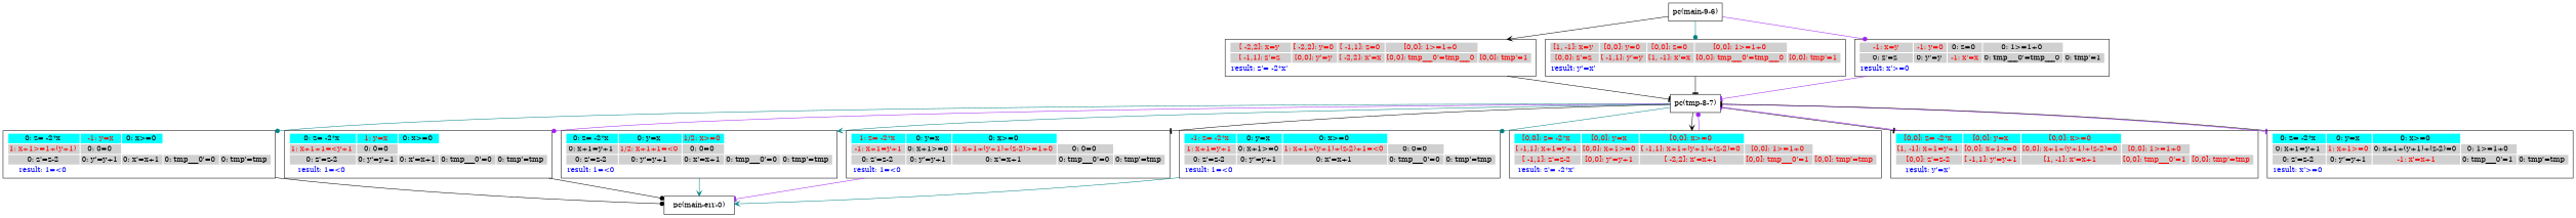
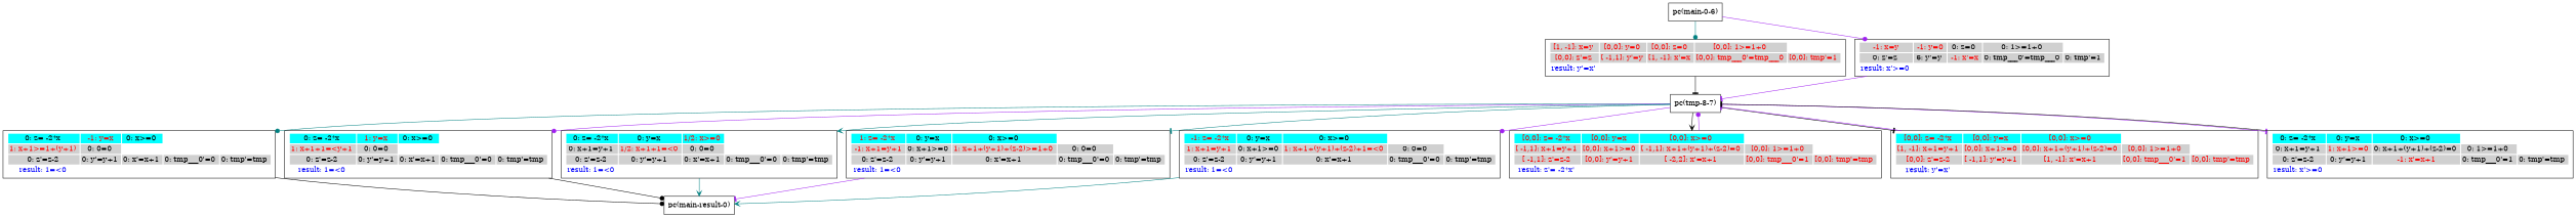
  digraph {
    rankdir=TB
    node [shape=box]
    edge [arrowhead=tee color=black]
-   n1 [label="pc(main-9-6)"]
-   n2 [label=<<TABLE border="0"><TR><TD bgcolor = "#D0D0D0"><FONT COLOR="red">[ -2,2]: x=y </FONT></TD><TD bgcolor = "#D0D0D0"><FONT COLOR="red">[ -2,2]: y=0 </FONT></TD><TD bgcolor = "#D0D0D0"><FONT COLOR="red">[ -1,1]: z=0 </FONT></TD><TD bgcolor = "#D0D0D0"><FONT COLOR="red">[0,0]: 1&#062;=1+0 </FONT></TD></TR><TR><TD bgcolor = "#D0D0D0"><FONT COLOR="red">[ -1,1]: z'=z </FONT></TD><TD bgcolor = "#D0D0D0"><FONT COLOR="red">[0,0]: y'=y </FONT></TD><TD bgcolor = "#D0D0D0"><FONT COLOR="red">[ -2,2]: x'=x </FONT></TD><TD bgcolor = "#D0D0D0"><FONT COLOR="red">[0,0]: tmp___0'=tmp___0 </FONT></TD><TD bgcolor = "#D0D0D0"><FONT COLOR="red">[0,0]: tmp'=1 </FONT></TD></TR><TR><TD bgcolor = "white"><FONT COLOR="blue">result: z'= -2*x' </FONT></TD></TR></TABLE>>]
+   n1 [label="pc(main-0-6)"]
    n3 [label=<<TABLE border="0"><TR><TD bgcolor = "#D0D0D0"><FONT COLOR="red">[1, -1]: x=y </FONT></TD><TD bgcolor = "#D0D0D0"><FONT COLOR="red">[0,0]: y=0 </FONT></TD><TD bgcolor = "#D0D0D0"><FONT COLOR="red">[0,0]: z=0 </FONT></TD><TD bgcolor = "#D0D0D0"><FONT COLOR="red">[0,0]: 1&#062;=1+0 </FONT></TD></TR><TR><TD bgcolor = "#D0D0D0"><FONT COLOR="red">[0,0]: z'=z </FONT></TD><TD bgcolor = "#D0D0D0"><FONT COLOR="red">[ -1,1]: y'=y </FONT></TD><TD bgcolor = "#D0D0D0"><FONT COLOR="red">[1, -1]: x'=x </FONT></TD><TD bgcolor = "#D0D0D0"><FONT COLOR="red">[0,0]: tmp___0'=tmp___0 </FONT></TD><TD bgcolor = "#D0D0D0"><FONT COLOR="red">[0,0]: tmp'=1 </FONT></TD></TR><TR><TD bgcolor = "white"><FONT COLOR="blue">result: y'=x' </FONT></TD></TR></TABLE>>]
-   n4 [label=<<TABLE border="0"><TR><TD bgcolor = "#D0D0D0"><FONT COLOR="red"> -1: x=y </FONT></TD><TD bgcolor = "#D0D0D0"><FONT COLOR="red"> -1: y=0 </FONT></TD><TD bgcolor = "#D0D0D0"><FONT COLOR="black">0: z=0 </FONT></TD><TD bgcolor = "#D0D0D0"><FONT COLOR="black">0: 1&#062;=1+0 </FONT></TD></TR><TR><TD bgcolor = "#D0D0D0"><FONT COLOR="black">0: z'=z </FONT></TD><TD bgcolor = "#D0D0D0"><FONT COLOR="black">0: y'=y </FONT></TD><TD bgcolor = "#D0D0D0"><FONT COLOR="red"> -1: x'=x </FONT></TD><TD bgcolor = "#D0D0D0"><FONT COLOR="black">0: tmp___0'=tmp___0 </FONT></TD><TD bgcolor = "#D0D0D0"><FONT COLOR="black">0: tmp'=1 </FONT></TD></TR><TR><TD bgcolor = "white"><FONT COLOR="blue">result: x'&#062;=0 </FONT></TD></TR></TABLE>>]
+   n4 [label=<<TABLE border="0"><TR><TD bgcolor = "#D0D0D0"><FONT COLOR="red"> -1: x=y </FONT></TD><TD bgcolor = "#D0D0D0"><FONT COLOR="red"> -1: y=0 </FONT></TD><TD bgcolor = "#D0D0D0"><FONT COLOR="black">0: z=0 </FONT></TD><TD bgcolor = "#D0D0D0"><FONT COLOR="black">0: 1&#062;=1+0 </FONT></TD></TR><TR><TD bgcolor = "#D0D0D0"><FONT COLOR="black">0: z'=z </FONT></TD><TD bgcolor = "#D0D0D0"><FONT COLOR="black">6: y'=y </FONT></TD><TD bgcolor = "#D0D0D0"><FONT COLOR="red"> -1: x'=x </FONT></TD><TD bgcolor = "#D0D0D0"><FONT COLOR="black">0: tmp___0'=tmp___0 </FONT></TD><TD bgcolor = "#D0D0D0"><FONT COLOR="black">0: tmp'=1 </FONT></TD></TR><TR><TD bgcolor = "white"><FONT COLOR="blue">result: x'&#062;=0 </FONT></TD></TR></TABLE>>]
    n5 [label="pc(tmp-8-7)"]
    n6 [label=<<TABLE border="0"><TR><TD bgcolor = "#00FFFF"><FONT COLOR="black">0: z= -2*x </FONT></TD><TD bgcolor = "#00FFFF"><FONT COLOR="red"> -1: y=x </FONT></TD><TD bgcolor = "#00FFFF"><FONT COLOR="black">0: x&#062;=0 </FONT></TD></TR><TR><TD bgcolor = "#D0D0D0"><FONT COLOR="red">1: x+1&#062;=1+(y+1) </FONT></TD><TD bgcolor = "#D0D0D0"><FONT COLOR="black">0: 0=0 </FONT></TD></TR><TR><TD bgcolor = "#D0D0D0"><FONT COLOR="black">0: z'=z-2 </FONT></TD><TD bgcolor = "#D0D0D0"><FONT COLOR="black">0: y'=y+1 </FONT></TD><TD bgcolor = "#D0D0D0"><FONT COLOR="black">0: x'=x+1 </FONT></TD><TD bgcolor = "#D0D0D0"><FONT COLOR="black">0: tmp___0'=0 </FONT></TD><TD bgcolor = "#D0D0D0"><FONT COLOR="black">0: tmp'=tmp </FONT></TD></TR><TR><TD bgcolor = "white"><FONT COLOR="blue">result: 1=&#060;0 </FONT></TD></TR></TABLE>>]
    n7 [label=<<TABLE border="0"><TR><TD bgcolor = "#00FFFF"><FONT COLOR="black">0: z= -2*x </FONT></TD><TD bgcolor = "#00FFFF"><FONT COLOR="red">1: y=x </FONT></TD><TD bgcolor = "#00FFFF"><FONT COLOR="black">0: x&#062;=0 </FONT></TD></TR><TR><TD bgcolor = "#D0D0D0"><FONT COLOR="red">1: x+1+1=&#060;y+1 </FONT></TD><TD bgcolor = "#D0D0D0"><FONT COLOR="black">0: 0=0 </FONT></TD></TR><TR><TD bgcolor = "#D0D0D0"><FONT COLOR="black">0: z'=z-2 </FONT></TD><TD bgcolor = "#D0D0D0"><FONT COLOR="black">0: y'=y+1 </FONT></TD><TD bgcolor = "#D0D0D0"><FONT COLOR="black">0: x'=x+1 </FONT></TD><TD bgcolor = "#D0D0D0"><FONT COLOR="black">0: tmp___0'=0 </FONT></TD><TD bgcolor = "#D0D0D0"><FONT COLOR="black">0: tmp'=tmp </FONT></TD></TR><TR><TD bgcolor = "white"><FONT COLOR="blue">result: 1=&#060;0 </FONT></TD></TR></TABLE>>]
    n8 [label=<<TABLE border="0"><TR><TD bgcolor = "#00FFFF"><FONT COLOR="black">0: z= -2*x </FONT></TD><TD bgcolor = "#00FFFF"><FONT COLOR="black">0: y=x </FONT></TD><TD bgcolor = "#00FFFF"><FONT COLOR="red">1/2: x&#062;=0 </FONT></TD></TR><TR><TD bgcolor = "#D0D0D0"><FONT COLOR="black">0: x+1=y+1 </FONT></TD><TD bgcolor = "#D0D0D0"><FONT COLOR="red">1/2: x+1+1=&#060;0 </FONT></TD><TD bgcolor = "#D0D0D0"><FONT COLOR="black">0: 0=0 </FONT></TD></TR><TR><TD bgcolor = "#D0D0D0"><FONT COLOR="black">0: z'=z-2 </FONT></TD><TD bgcolor = "#D0D0D0"><FONT COLOR="black">0: y'=y+1 </FONT></TD><TD bgcolor = "#D0D0D0"><FONT COLOR="black">0: x'=x+1 </FONT></TD><TD bgcolor = "#D0D0D0"><FONT COLOR="black">0: tmp___0'=0 </FONT></TD><TD bgcolor = "#D0D0D0"><FONT COLOR="black">0: tmp'=tmp </FONT></TD></TR><TR><TD bgcolor = "white"><FONT COLOR="blue">result: 1=&#060;0 </FONT></TD></TR></TABLE>>]
    n9 [label=<<TABLE border="0"><TR><TD bgcolor = "#00FFFF"><FONT COLOR="red">1: z= -2*x </FONT></TD><TD bgcolor = "#00FFFF"><FONT COLOR="black">0: y=x </FONT></TD><TD bgcolor = "#00FFFF"><FONT COLOR="black">0: x&#062;=0 </FONT></TD></TR><TR><TD bgcolor = "#D0D0D0"><FONT COLOR="red"> -1: x+1=y+1 </FONT></TD><TD bgcolor = "#D0D0D0"><FONT COLOR="black">0: x+1&#062;=0 </FONT></TD><TD bgcolor = "#D0D0D0"><FONT COLOR="red">1: x+1+(y+1)+(z-2)&#062;=1+0 </FONT></TD><TD bgcolor = "#D0D0D0"><FONT COLOR="black">0: 0=0 </FONT></TD></TR><TR><TD bgcolor = "#D0D0D0"><FONT COLOR="black">0: z'=z-2 </FONT></TD><TD bgcolor = "#D0D0D0"><FONT COLOR="black">0: y'=y+1 </FONT></TD><TD bgcolor = "#D0D0D0"><FONT COLOR="black">0: x'=x+1 </FONT></TD><TD bgcolor = "#D0D0D0"><FONT COLOR="black">0: tmp___0'=0 </FONT></TD><TD bgcolor = "#D0D0D0"><FONT COLOR="black">0: tmp'=tmp </FONT></TD></TR><TR><TD bgcolor = "white"><FONT COLOR="blue">result: 1=&#060;0 </FONT></TD></TR></TABLE>>]
    n10 [label=<<TABLE border="0"><TR><TD bgcolor = "#00FFFF"><FONT COLOR="red"> -1: z= -2*x </FONT></TD><TD bgcolor = "#00FFFF"><FONT COLOR="black">0: y=x </FONT></TD><TD bgcolor = "#00FFFF"><FONT COLOR="black">0: x&#062;=0 </FONT></TD></TR><TR><TD bgcolor = "#D0D0D0"><FONT COLOR="red">1: x+1=y+1 </FONT></TD><TD bgcolor = "#D0D0D0"><FONT COLOR="black">0: x+1&#062;=0 </FONT></TD><TD bgcolor = "#D0D0D0"><FONT COLOR="red">1: x+1+(y+1)+(z-2)+1=&#060;0 </FONT></TD><TD bgcolor = "#D0D0D0"><FONT COLOR="black">0: 0=0 </FONT></TD></TR><TR><TD bgcolor = "#D0D0D0"><FONT COLOR="black">0: z'=z-2 </FONT></TD><TD bgcolor = "#D0D0D0"><FONT COLOR="black">0: y'=y+1 </FONT></TD><TD bgcolor = "#D0D0D0"><FONT COLOR="black">0: x'=x+1 </FONT></TD><TD bgcolor = "#D0D0D0"><FONT COLOR="black">0: tmp___0'=0 </FONT></TD><TD bgcolor = "#D0D0D0"><FONT COLOR="black">0: tmp'=tmp </FONT></TD></TR><TR><TD bgcolor = "white"><FONT COLOR="blue">result: 1=&#060;0 </FONT></TD></TR></TABLE>>]
    n11 [label=<<TABLE border="0"><TR><TD bgcolor = "#00FFFF"><FONT COLOR="red">[0,0]: z= -2*x </FONT></TD><TD bgcolor = "#00FFFF"><FONT COLOR="red">[0,0]: y=x </FONT></TD><TD bgcolor = "#00FFFF"><FONT COLOR="red">[0,0]: x&#062;=0 </FONT></TD></TR><TR><TD bgcolor = "#D0D0D0"><FONT COLOR="red">[ -1,1]: x+1=y+1 </FONT></TD><TD bgcolor = "#D0D0D0"><FONT COLOR="red">[0,0]: x+1&#062;=0 </FONT></TD><TD bgcolor = "#D0D0D0"><FONT COLOR="red">[ -1,1]: x+1+(y+1)+(z-2)=0 </FONT></TD><TD bgcolor = "#D0D0D0"><FONT COLOR="red">[0,0]: 1&#062;=1+0 </FONT></TD></TR><TR><TD bgcolor = "#D0D0D0"><FONT COLOR="red">[ -1,1]: z'=z-2 </FONT></TD><TD bgcolor = "#D0D0D0"><FONT COLOR="red">[0,0]: y'=y+1 </FONT></TD><TD bgcolor = "#D0D0D0"><FONT COLOR="red">[ -2,2]: x'=x+1 </FONT></TD><TD bgcolor = "#D0D0D0"><FONT COLOR="red">[0,0]: tmp___0'=1 </FONT></TD><TD bgcolor = "#D0D0D0"><FONT COLOR="red">[0,0]: tmp'=tmp </FONT></TD></TR><TR><TD bgcolor = "white"><FONT COLOR="blue">result: z'= -2*x' </FONT></TD></TR></TABLE>>]
    n12 [label=<<TABLE border="0"><TR><TD bgcolor = "#00FFFF"><FONT COLOR="red">[0,0]: z= -2*x </FONT></TD><TD bgcolor = "#00FFFF"><FONT COLOR="red">[0,0]: y=x </FONT></TD><TD bgcolor = "#00FFFF"><FONT COLOR="red">[0,0]: x&#062;=0 </FONT></TD></TR><TR><TD bgcolor = "#D0D0D0"><FONT COLOR="red">[1, -1]: x+1=y+1 </FONT></TD><TD bgcolor = "#D0D0D0"><FONT COLOR="red">[0,0]: x+1&#062;=0 </FONT></TD><TD bgcolor = "#D0D0D0"><FONT COLOR="red">[0,0]: x+1+(y+1)+(z-2)=0 </FONT></TD><TD bgcolor = "#D0D0D0"><FONT COLOR="red">[0,0]: 1&#062;=1+0 </FONT></TD></TR><TR><TD bgcolor = "#D0D0D0"><FONT COLOR="red">[0,0]: z'=z-2 </FONT></TD><TD bgcolor = "#D0D0D0"><FONT COLOR="red">[ -1,1]: y'=y+1 </FONT></TD><TD bgcolor = "#D0D0D0"><FONT COLOR="red">[1, -1]: x'=x+1 </FONT></TD><TD bgcolor = "#D0D0D0"><FONT COLOR="red">[0,0]: tmp___0'=1 </FONT></TD><TD bgcolor = "#D0D0D0"><FONT COLOR="red">[0,0]: tmp'=tmp </FONT></TD></TR><TR><TD bgcolor = "white"><FONT COLOR="blue">result: y'=x' </FONT></TD></TR></TABLE>>]
    n13 [label=<<TABLE border="0"><TR><TD bgcolor = "#00FFFF"><FONT COLOR="black">0: z= -2*x </FONT></TD><TD bgcolor = "#00FFFF"><FONT COLOR="black">0: y=x </FONT></TD><TD bgcolor = "#00FFFF"><FONT COLOR="black">0: x&#062;=0 </FONT></TD></TR><TR><TD bgcolor = "#D0D0D0"><FONT COLOR="black">0: x+1=y+1 </FONT></TD><TD bgcolor = "#D0D0D0"><FONT COLOR="red">1: x+1&#062;=0 </FONT></TD><TD bgcolor = "#D0D0D0"><FONT COLOR="black">0: x+1+(y+1)+(z-2)=0 </FONT></TD><TD bgcolor = "#D0D0D0"><FONT COLOR="black">0: 1&#062;=1+0 </FONT></TD></TR><TR><TD bgcolor = "#D0D0D0"><FONT COLOR="black">0: z'=z-2 </FONT></TD><TD bgcolor = "#D0D0D0"><FONT COLOR="black">0: y'=y+1 </FONT></TD><TD bgcolor = "#D0D0D0"><FONT COLOR="red"> -1: x'=x+1 </FONT></TD><TD bgcolor = "#D0D0D0"><FONT COLOR="black">0: tmp___0'=1 </FONT></TD><TD bgcolor = "#D0D0D0"><FONT COLOR="black">0: tmp'=tmp </FONT></TD></TR><TR><TD bgcolor = "white"><FONT COLOR="blue">result: x'&#062;=0 </FONT></TD></TR></TABLE>>]
-   n14 [label="pc(main-err-0)"]
-   n1 -> n2 [arrowhead=vee]
+   n14 [label="pc(main-result-0)"]
    n1 -> n3 [arrowhead=dot color=teal]
    n1 -> n4 [arrowhead=dot color=purple]
-   n2 -> n5
    n3 -> n5
    n4 -> n5 [color=purple]
    n5 -> n6 [arrowhead=dot color=teal]
    n5 -> n7 [arrowhead=dot color=purple]
    n5 -> n8 [arrowhead=vee color=teal]
-   n5 -> n9
-   n5 -> n10 [arrowhead=dot color=teal]
+   n5 -> n9 [color=teal]
+   n5 -> n10 [arrowhead=dot color=purple]
    n5 -> n11 [arrowhead=vee]
    n5 -> n12
    n5 -> n13 [color=purple]
    n6 -> n14 [arrowhead=dot]
    n7 -> n14 [arrowhead=dot]
    n8 -> n14 [arrowhead=vee color=teal]
    n9 -> n14 [color=purple]
    n10 -> n14 [arrowhead=vee color=teal]
    n11 -> n5 [arrowhead=dot color=purple]
    n12 -> n5 [color=purple]
    n13 -> n5
  }
